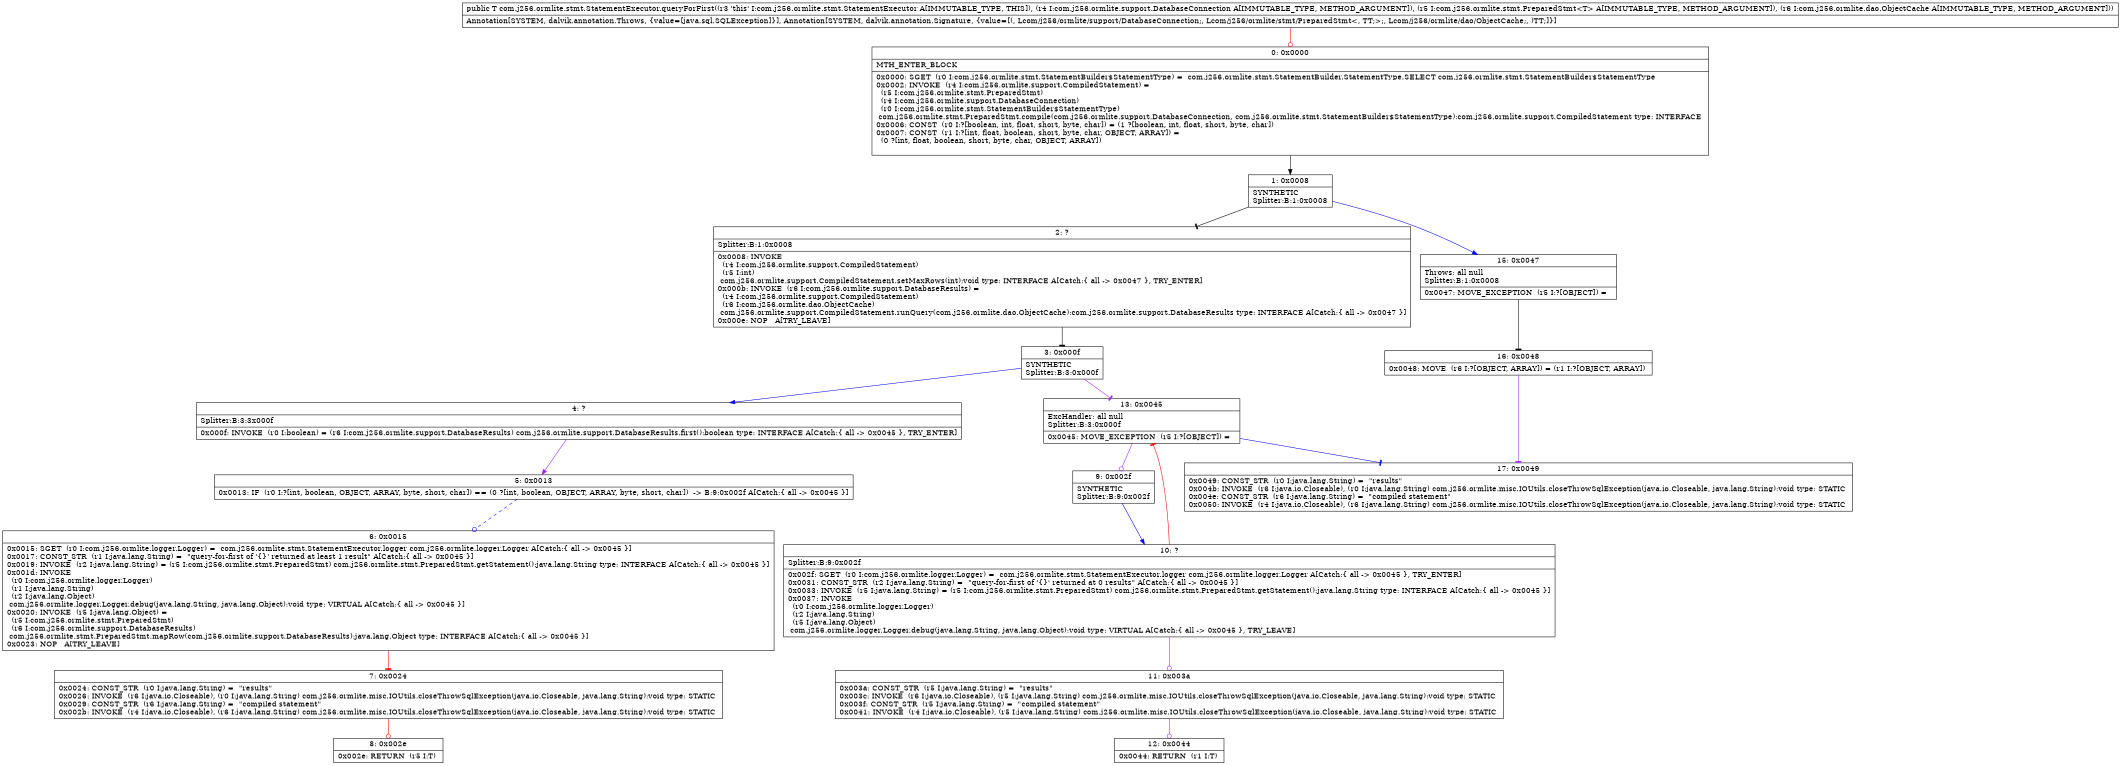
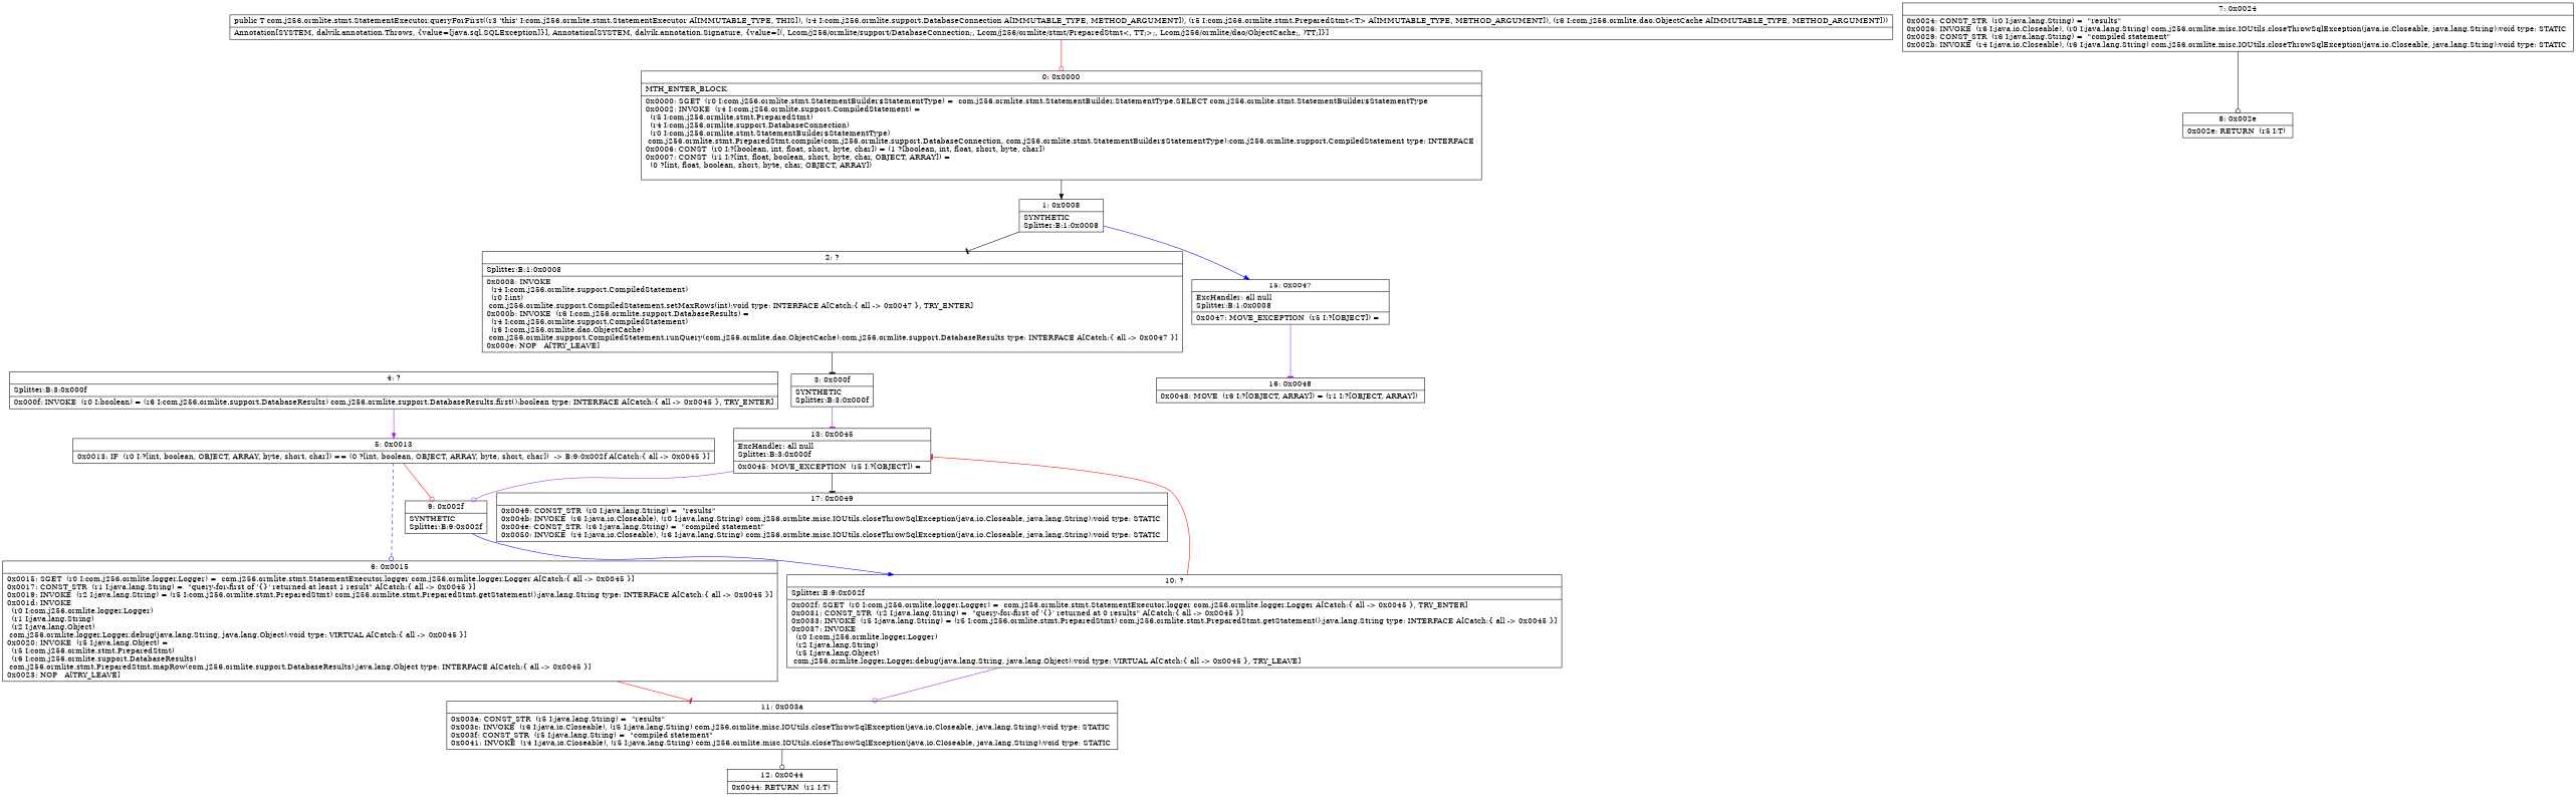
  digraph {
    node [shape=record]
    edge [arrowhead=tee color=black]
    n1 [label="{0\:\ 0x0000|MTH_ENTER_BLOCK\l|0x0000: SGET  (r0 I:com.j256.ormlite.stmt.StatementBuilder$StatementType) =  com.j256.ormlite.stmt.StatementBuilder.StatementType.SELECT com.j256.ormlite.stmt.StatementBuilder$StatementType \l0x0002: INVOKE  (r4 I:com.j256.ormlite.support.CompiledStatement) = \l  (r5 I:com.j256.ormlite.stmt.PreparedStmt)\l  (r4 I:com.j256.ormlite.support.DatabaseConnection)\l  (r0 I:com.j256.ormlite.stmt.StatementBuilder$StatementType)\l com.j256.ormlite.stmt.PreparedStmt.compile(com.j256.ormlite.support.DatabaseConnection, com.j256.ormlite.stmt.StatementBuilder$StatementType):com.j256.ormlite.support.CompiledStatement type: INTERFACE \l0x0006: CONST  (r0 I:?[boolean, int, float, short, byte, char]) = (1 ?[boolean, int, float, short, byte, char]) \l0x0007: CONST  (r1 I:?[int, float, boolean, short, byte, char, OBJECT, ARRAY]) = \l  (0 ?[int, float, boolean, short, byte, char, OBJECT, ARRAY])\l \l}"]
    n2 [label="{1\:\ 0x0008|SYNTHETIC\lSplitter:B:1:0x0008\l}"]
-   n3 [label="{2\:\ ?|Splitter:B:1:0x0008\l|0x0008: INVOKE  \l  (r4 I:com.j256.ormlite.support.CompiledStatement)\l  (r5 I:int)\l com.j256.ormlite.support.CompiledStatement.setMaxRows(int):void type: INTERFACE A[Catch:\{ all \-\> 0x0047 \}, TRY_ENTER]\l0x000b: INVOKE  (r6 I:com.j256.ormlite.support.DatabaseResults) = \l  (r4 I:com.j256.ormlite.support.CompiledStatement)\l  (r6 I:com.j256.ormlite.dao.ObjectCache)\l com.j256.ormlite.support.CompiledStatement.runQuery(com.j256.ormlite.dao.ObjectCache):com.j256.ormlite.support.DatabaseResults type: INTERFACE A[Catch:\{ all \-\> 0x0047 \}]\l0x000e: NOP   A[TRY_LEAVE]\l}"]
-   n4 [label="{15\:\ 0x0047|Throws: all null\lSplitter:B:1:0x0008\l|0x0047: MOVE_EXCEPTION  (r5 I:?[OBJECT]) =  \l}"]
+   n3 [label="{2\:\ ?|Splitter:B:1:0x0008\l|0x0008: INVOKE  \l  (r4 I:com.j256.ormlite.support.CompiledStatement)\l  (r0 I:int)\l com.j256.ormlite.support.CompiledStatement.setMaxRows(int):void type: INTERFACE A[Catch:\{ all \-\> 0x0047 \}, TRY_ENTER]\l0x000b: INVOKE  (r6 I:com.j256.ormlite.support.DatabaseResults) = \l  (r4 I:com.j256.ormlite.support.CompiledStatement)\l  (r6 I:com.j256.ormlite.dao.ObjectCache)\l com.j256.ormlite.support.CompiledStatement.runQuery(com.j256.ormlite.dao.ObjectCache):com.j256.ormlite.support.DatabaseResults type: INTERFACE A[Catch:\{ all \-\> 0x0047 \}]\l0x000e: NOP   A[TRY_LEAVE]\l}"]
+   n4 [label="{15\:\ 0x0047|ExcHandler: all null\lSplitter:B:1:0x0008\l|0x0047: MOVE_EXCEPTION  (r5 I:?[OBJECT]) =  \l}"]
    n5 [label="{3\:\ 0x000f|SYNTHETIC\lSplitter:B:3:0x000f\l}"]
    n6 [label="{16\:\ 0x0048|0x0048: MOVE  (r6 I:?[OBJECT, ARRAY]) = (r1 I:?[OBJECT, ARRAY]) \l}"]
-   n7 [label="{4\:\ ?|Splitter:B:3:3x000f\l|0x000f: INVOKE  (r0 I:boolean) = (r6 I:com.j256.ormlite.support.DatabaseResults) com.j256.ormlite.support.DatabaseResults.first():boolean type: INTERFACE A[Catch:\{ all \-\> 0x0045 \}, TRY_ENTER]\l}"]
+   n7 [label="{4\:\ ?|Splitter:B:3:0x000f\l|0x000f: INVOKE  (r0 I:boolean) = (r6 I:com.j256.ormlite.support.DatabaseResults) com.j256.ormlite.support.DatabaseResults.first():boolean type: INTERFACE A[Catch:\{ all \-\> 0x0045 \}, TRY_ENTER]\l}"]
    n8 [label="{13\:\ 0x0045|ExcHandler: all null\lSplitter:B:3:0x000f\l|0x0045: MOVE_EXCEPTION  (r5 I:?[OBJECT]) =  \l}"]
    n9 [label="{5\:\ 0x0013|0x0013: IF  (r0 I:?[int, boolean, OBJECT, ARRAY, byte, short, char]) == (0 ?[int, boolean, OBJECT, ARRAY, byte, short, char])  \-\> B:9:0x002f A[Catch:\{ all \-\> 0x0045 \}]\l}"]
    n10 [label="{9\:\ 0x002f|SYNTHETIC\lSplitter:B:9:0x002f\l}"]
    n11 [label="{17\:\ 0x0049|0x0049: CONST_STR  (r0 I:java.lang.String) =  \"results\" \l0x004b: INVOKE  (r6 I:java.io.Closeable), (r0 I:java.lang.String) com.j256.ormlite.misc.IOUtils.closeThrowSqlException(java.io.Closeable, java.lang.String):void type: STATIC \l0x004e: CONST_STR  (r6 I:java.lang.String) =  \"compiled statement\" \l0x0050: INVOKE  (r4 I:java.io.Closeable), (r6 I:java.lang.String) com.j256.ormlite.misc.IOUtils.closeThrowSqlException(java.io.Closeable, java.lang.String):void type: STATIC \l}"]
    n12 [label="{6\:\ 0x0015|0x0015: SGET  (r0 I:com.j256.ormlite.logger.Logger) =  com.j256.ormlite.stmt.StatementExecutor.logger com.j256.ormlite.logger.Logger A[Catch:\{ all \-\> 0x0045 \}]\l0x0017: CONST_STR  (r1 I:java.lang.String) =  \"query\-for\-first of '\{\}' returned at least 1 result\" A[Catch:\{ all \-\> 0x0045 \}]\l0x0019: INVOKE  (r2 I:java.lang.String) = (r5 I:com.j256.ormlite.stmt.PreparedStmt) com.j256.ormlite.stmt.PreparedStmt.getStatement():java.lang.String type: INTERFACE A[Catch:\{ all \-\> 0x0045 \}]\l0x001d: INVOKE  \l  (r0 I:com.j256.ormlite.logger.Logger)\l  (r1 I:java.lang.String)\l  (r2 I:java.lang.Object)\l com.j256.ormlite.logger.Logger.debug(java.lang.String, java.lang.Object):void type: VIRTUAL A[Catch:\{ all \-\> 0x0045 \}]\l0x0020: INVOKE  (r5 I:java.lang.Object) = \l  (r5 I:com.j256.ormlite.stmt.PreparedStmt)\l  (r6 I:com.j256.ormlite.support.DatabaseResults)\l com.j256.ormlite.stmt.PreparedStmt.mapRow(com.j256.ormlite.support.DatabaseResults):java.lang.Object type: INTERFACE A[Catch:\{ all \-\> 0x0045 \}]\l0x0023: NOP   A[TRY_LEAVE]\l}"]
    n13 [label="{7\:\ 0x0024|0x0024: CONST_STR  (r0 I:java.lang.String) =  \"results\" \l0x0026: INVOKE  (r6 I:java.io.Closeable), (r0 I:java.lang.String) com.j256.ormlite.misc.IOUtils.closeThrowSqlException(java.io.Closeable, java.lang.String):void type: STATIC \l0x0029: CONST_STR  (r6 I:java.lang.String) =  \"compiled statement\" \l0x002b: INVOKE  (r4 I:java.io.Closeable), (r6 I:java.lang.String) com.j256.ormlite.misc.IOUtils.closeThrowSqlException(java.io.Closeable, java.lang.String):void type: STATIC \l}"]
    n14 [label="{10\:\ ?|Splitter:B:9:0x002f\l|0x002f: SGET  (r0 I:com.j256.ormlite.logger.Logger) =  com.j256.ormlite.stmt.StatementExecutor.logger com.j256.ormlite.logger.Logger A[Catch:\{ all \-\> 0x0045 \}, TRY_ENTER]\l0x0031: CONST_STR  (r2 I:java.lang.String) =  \"query\-for\-first of '\{\}' returned at 0 results\" A[Catch:\{ all \-\> 0x0045 \}]\l0x0033: INVOKE  (r5 I:java.lang.String) = (r5 I:com.j256.ormlite.stmt.PreparedStmt) com.j256.ormlite.stmt.PreparedStmt.getStatement():java.lang.String type: INTERFACE A[Catch:\{ all \-\> 0x0045 \}]\l0x0037: INVOKE  \l  (r0 I:com.j256.ormlite.logger.Logger)\l  (r2 I:java.lang.String)\l  (r5 I:java.lang.Object)\l com.j256.ormlite.logger.Logger.debug(java.lang.String, java.lang.Object):void type: VIRTUAL A[Catch:\{ all \-\> 0x0045 \}, TRY_LEAVE]\l}"]
    n15 [label="{8\:\ 0x002e|0x002e: RETURN  (r5 I:T) \l}"]
    n16 [label="{11\:\ 0x003a|0x003a: CONST_STR  (r5 I:java.lang.String) =  \"results\" \l0x003c: INVOKE  (r6 I:java.io.Closeable), (r5 I:java.lang.String) com.j256.ormlite.misc.IOUtils.closeThrowSqlException(java.io.Closeable, java.lang.String):void type: STATIC \l0x003f: CONST_STR  (r5 I:java.lang.String) =  \"compiled statement\" \l0x0041: INVOKE  (r4 I:java.io.Closeable), (r5 I:java.lang.String) com.j256.ormlite.misc.IOUtils.closeThrowSqlException(java.io.Closeable, java.lang.String):void type: STATIC \l}"]
    n17 [label="{12\:\ 0x0044|0x0044: RETURN  (r1 I:T) \l}"]
    n18 [label="{public T com.j256.ormlite.stmt.StatementExecutor.queryForFirst((r3 'this' I:com.j256.ormlite.stmt.StatementExecutor A[IMMUTABLE_TYPE, THIS]), (r4 I:com.j256.ormlite.support.DatabaseConnection A[IMMUTABLE_TYPE, METHOD_ARGUMENT]), (r5 I:com.j256.ormlite.stmt.PreparedStmt\<T\> A[IMMUTABLE_TYPE, METHOD_ARGUMENT]), (r6 I:com.j256.ormlite.dao.ObjectCache A[IMMUTABLE_TYPE, METHOD_ARGUMENT]))  | Annotation[SYSTEM, dalvik.annotation.Throws, \{value=[java.sql.SQLException]\}], Annotation[SYSTEM, dalvik.annotation.Signature, \{value=[(, Lcom\/j256\/ormlite\/support\/DatabaseConnection;, Lcom\/j256\/ormlite\/stmt\/PreparedStmt\<, TT;\>;, Lcom\/j256\/ormlite\/dao\/ObjectCache;, )TT;]\}]\l}"]
    n1 -> n2 [arrowhead=normal]
    n2 -> n3
    n2 -> n4 [arrowhead=normal color=blue]
    n3 -> n5
-   n4 -> n6
-   n5 -> n7 [arrowhead=normal color=blue]
+   n4 -> n6 [color=purple]
    n5 -> n8 [color=purple]
-   n6 -> n11 [color=purple]
    n7 -> n9 [arrowhead=normal color=purple]
    n8 -> n10 [arrowhead=odot color=purple]
-   n8 -> n11 [color=blue]
+   n8 -> n11
+   n9 -> n10 [arrowhead=odot color=red]
    n9 -> n12 [arrowhead=odot color=blue style=dashed]
    n10 -> n14 [arrowhead=normal color=blue]
-   n12 -> n13 [color=red]
-   n13 -> n15 [arrowhead=odot color=red]
+   n12 -> n16 [color=red]
+   n13 -> n15 [arrowhead=odot]
    n14 -> n8 [color=red]
    n14 -> n16 [arrowhead=odot color=purple]
-   n16 -> n17 [arrowhead=odot color=purple]
+   n16 -> n17 [arrowhead=odot]
    n18 -> n1 [arrowhead=odot color=red]
  }
